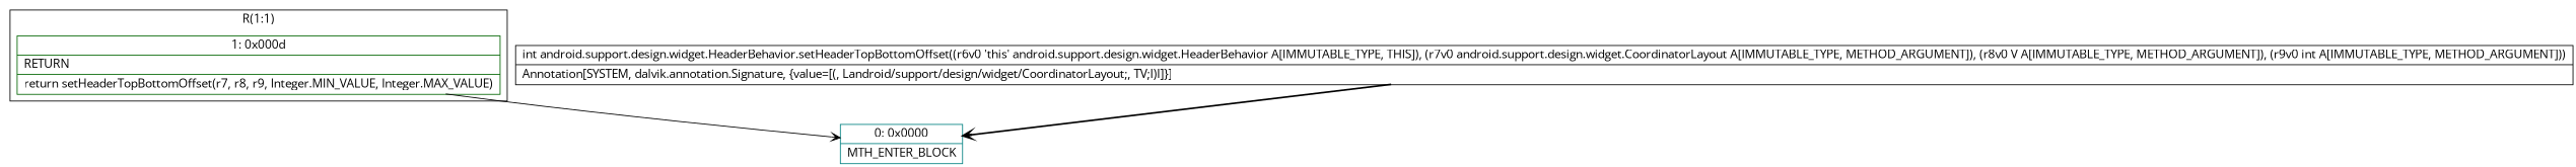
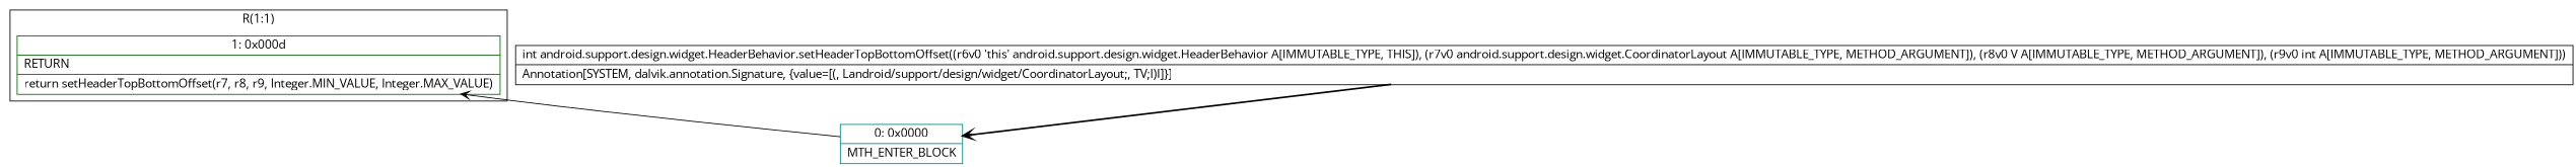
  digraph {
    fontname="Open Sans"
    node [shape=record fontname="Open Sans"]
    edge [arrowhead=vee fontname="Open Sans"]
    n1 [color=darkgreen label="{1\:\ 0x000d|RETURN\l|return setHeaderTopBottomOffset(r7, r8, r9, Integer.MIN_VALUE, Integer.MAX_VALUE)\l}"]
    n2 [color=teal label="{0\:\ 0x0000|MTH_ENTER_BLOCK\l}"]
    n3 [label="{int android.support.design.widget.HeaderBehavior.setHeaderTopBottomOffset((r6v0 'this' android.support.design.widget.HeaderBehavior A[IMMUTABLE_TYPE, THIS]), (r7v0 android.support.design.widget.CoordinatorLayout A[IMMUTABLE_TYPE, METHOD_ARGUMENT]), (r8v0 V A[IMMUTABLE_TYPE, METHOD_ARGUMENT]), (r9v0 int A[IMMUTABLE_TYPE, METHOD_ARGUMENT]))  | Annotation[SYSTEM, dalvik.annotation.Signature, \{value=[(, Landroid\/support\/design\/widget\/CoordinatorLayout;, TV;I)I]\}]\l}" color=black]
    subgraph cluster_1 {
      label="R(1:1)"
      n1
    }
-   n1 -> n2 [style=solid]
+   n2 -> n1 [style=solid]
    n3 -> n2 [style=bold]
  }
